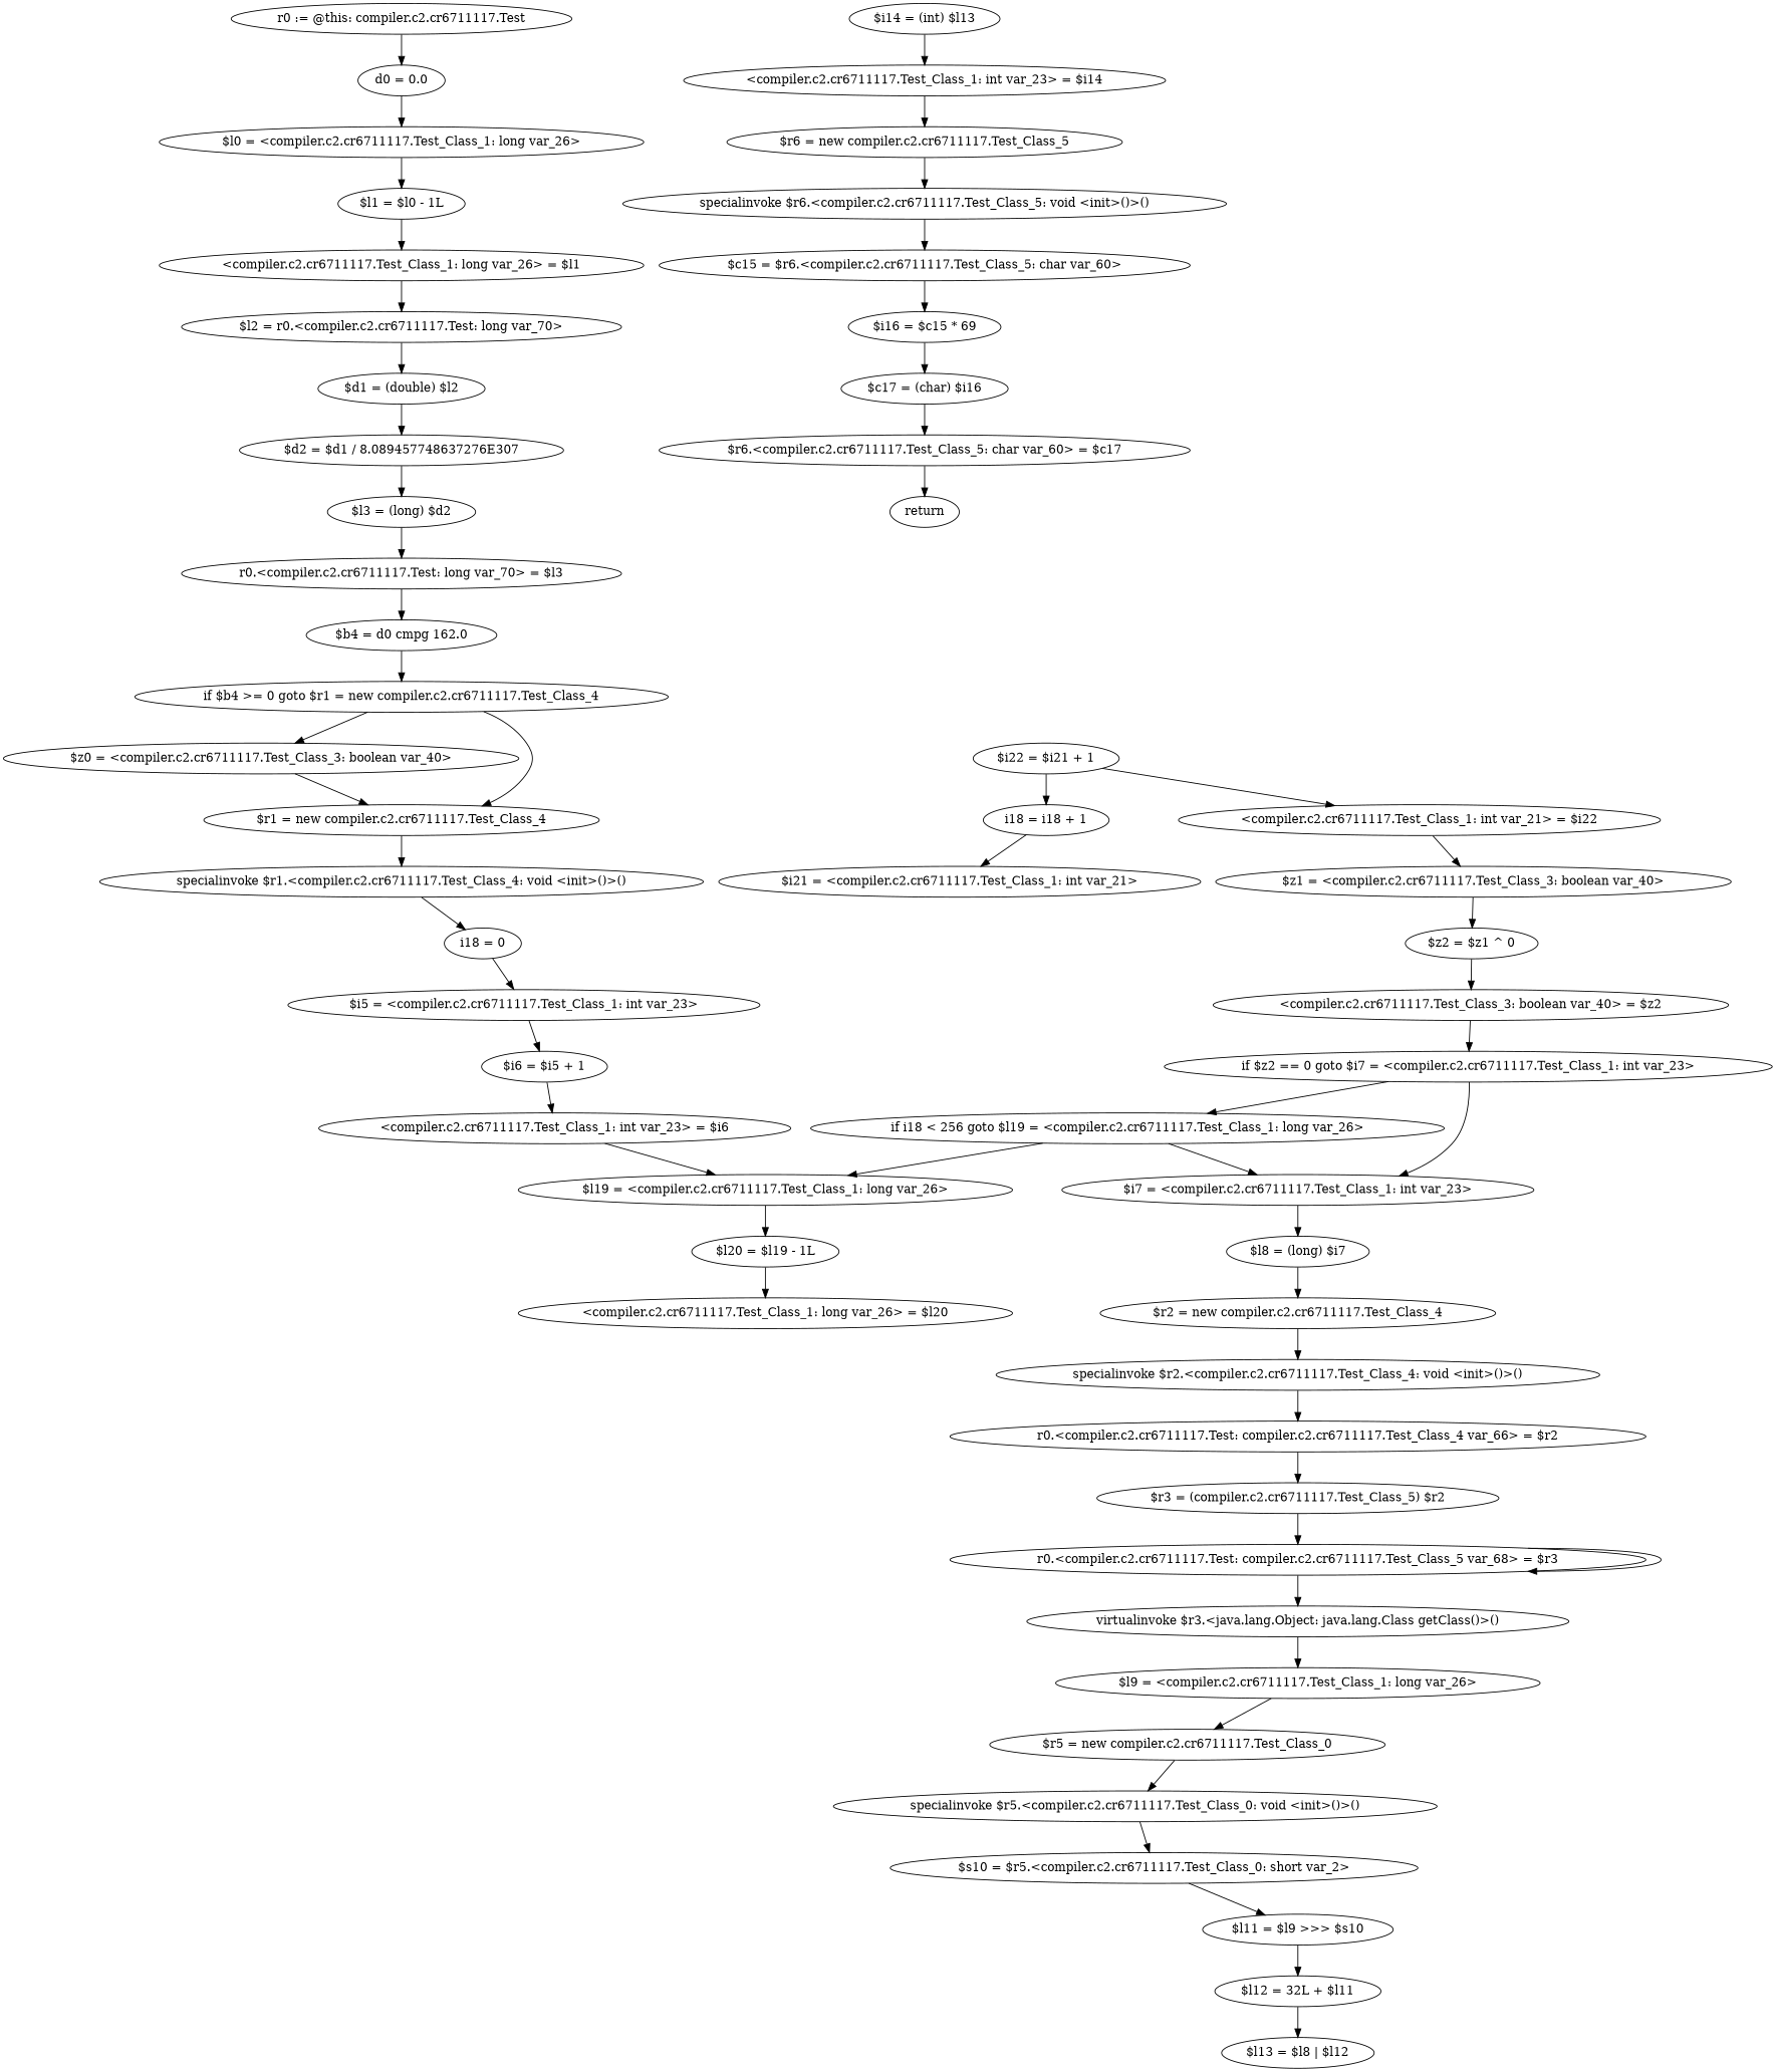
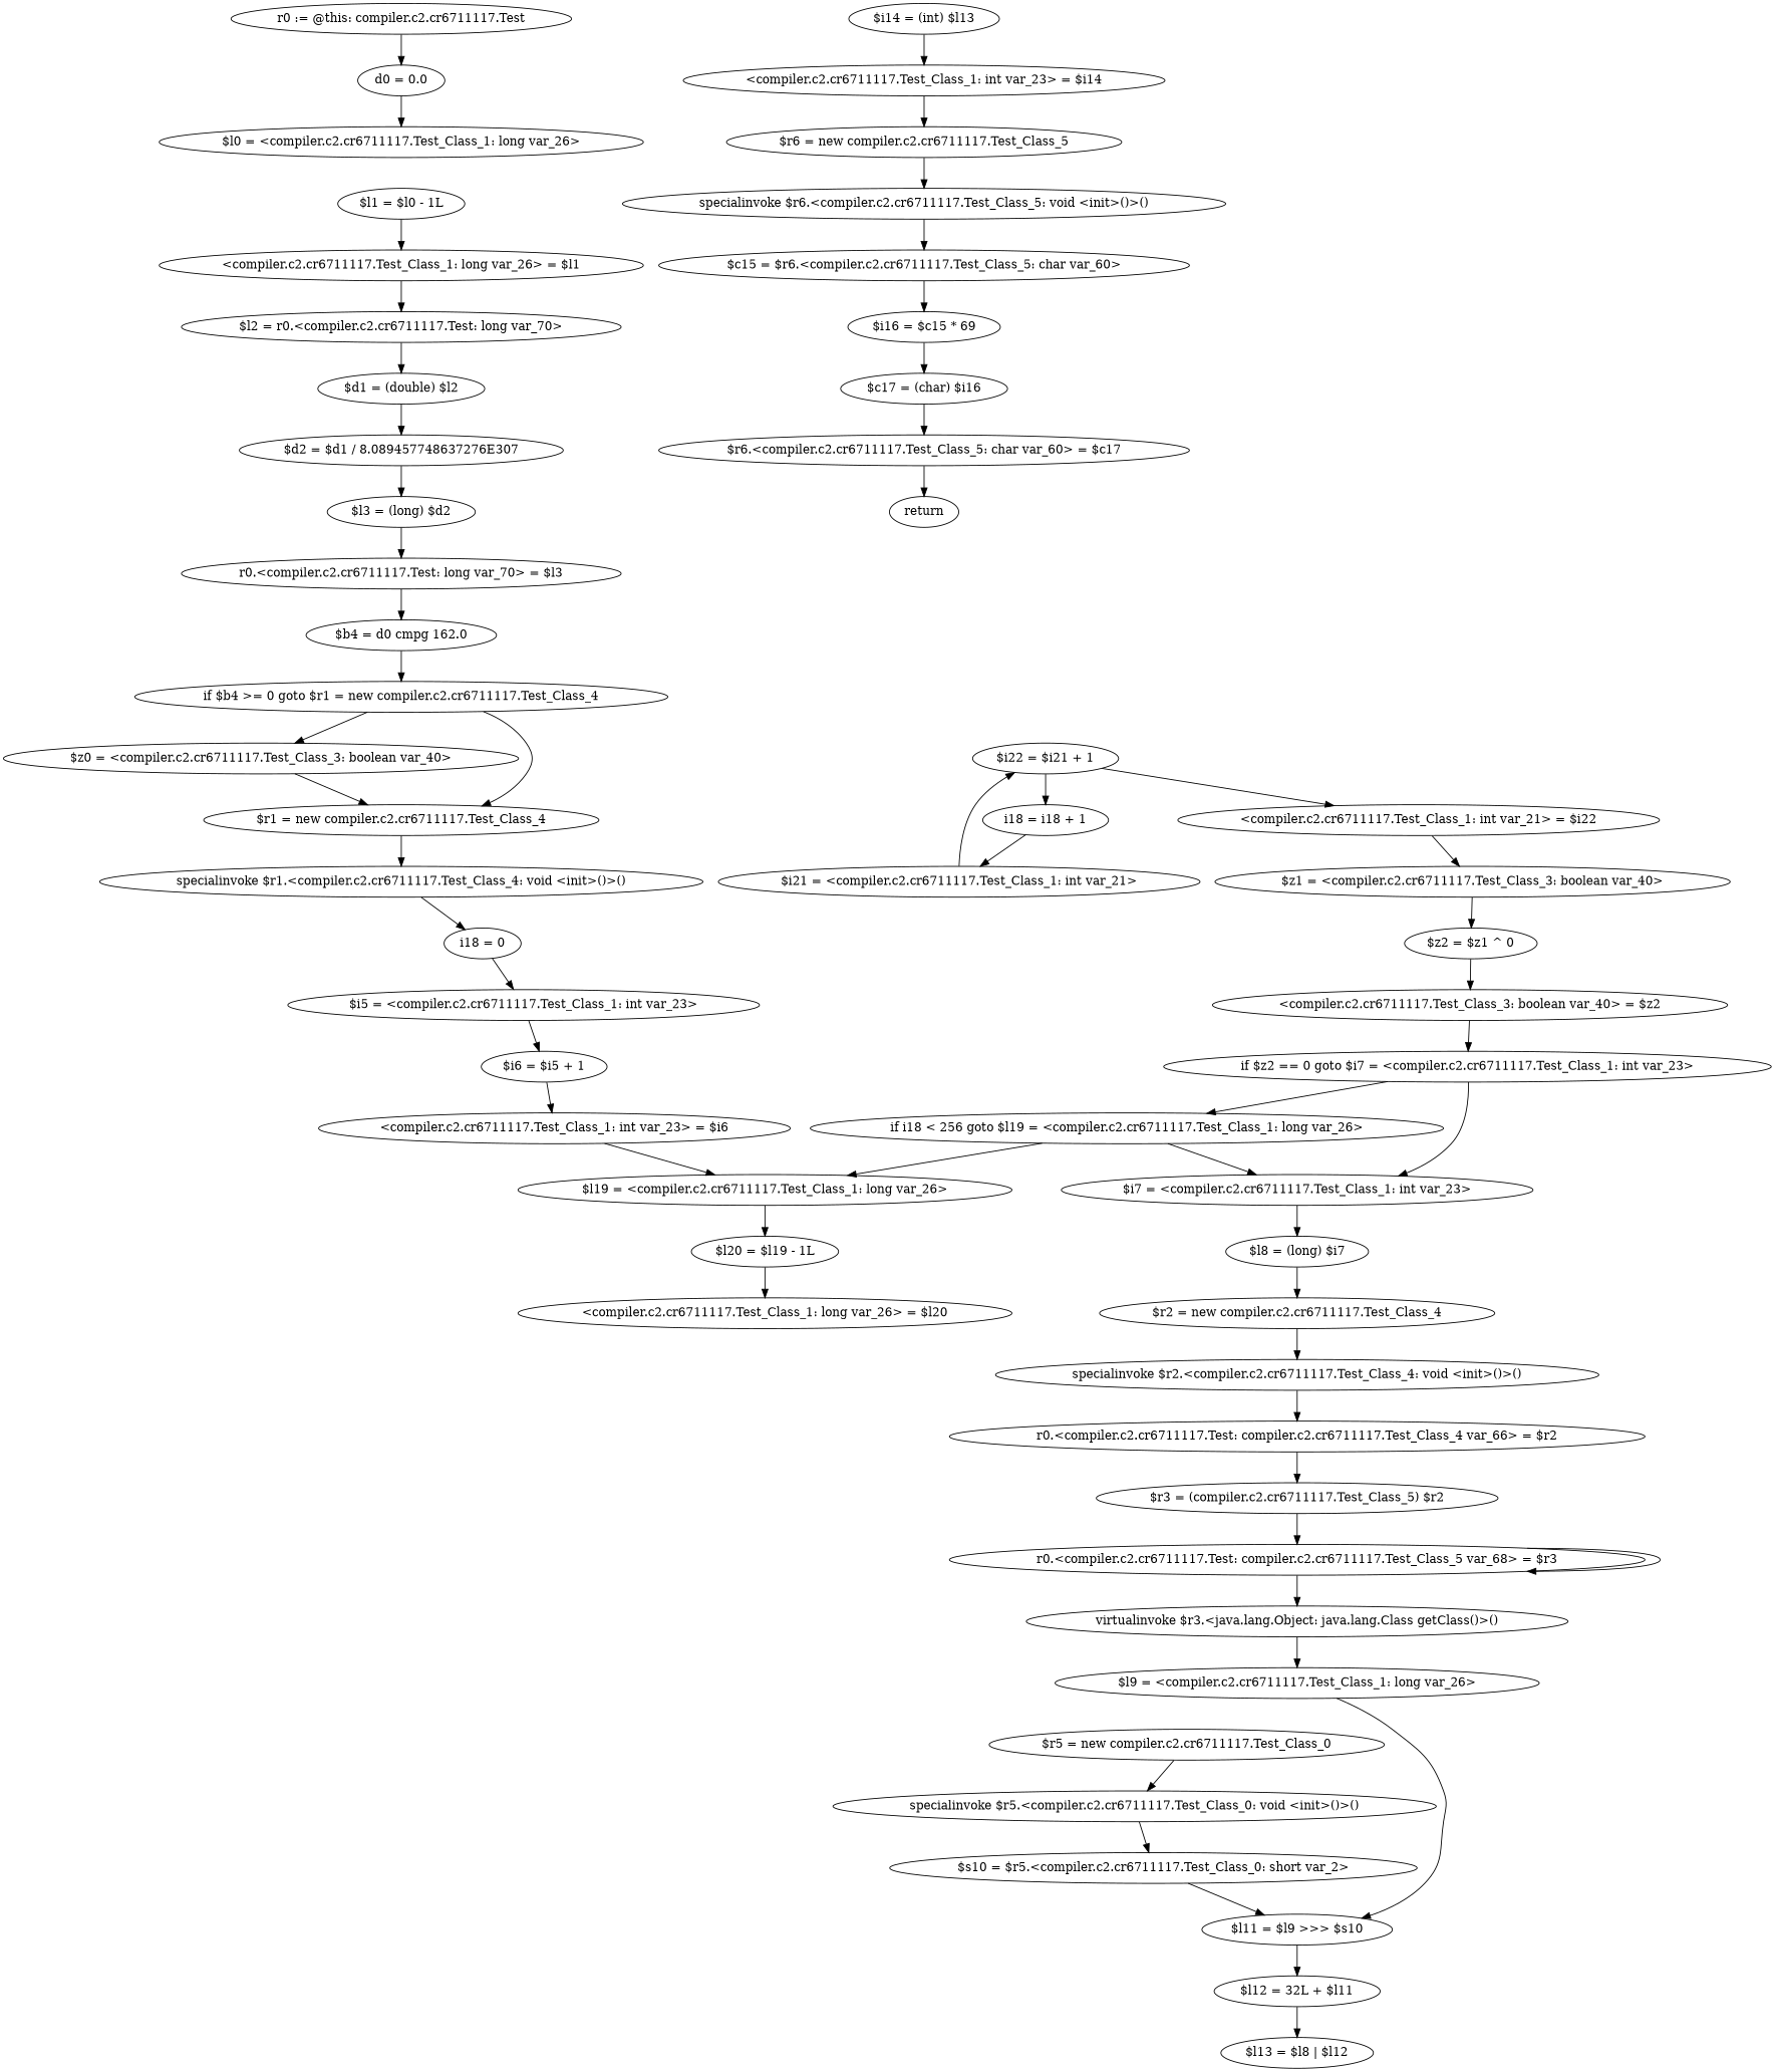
  digraph {
    "r0 := @this: compiler.c2.cr6711117.Test"
    "d0 = 0.0"
    "$l0 = <compiler.c2.cr6711117.Test_Class_1: long var_26>"
    "$l1 = $l0 - 1L"
    "<compiler.c2.cr6711117.Test_Class_1: long var_26> = $l1"
    "$l2 = r0.<compiler.c2.cr6711117.Test: long var_70>"
    "$d1 = (double) $l2"
    "$d2 = $d1 / 8.089457748637276E307"
    "$l3 = (long) $d2"
    "r0.<compiler.c2.cr6711117.Test: long var_70> = $l3"
    "$b4 = d0 cmpg 162.0"
    "if $b4 >= 0 goto $r1 = new compiler.c2.cr6711117.Test_Class_4"
    "$z0 = <compiler.c2.cr6711117.Test_Class_3: boolean var_40>"
    "$r1 = new compiler.c2.cr6711117.Test_Class_4"
    "specialinvoke $r1.<compiler.c2.cr6711117.Test_Class_4: void <init>()>()"
    "i18 = 0"
    "$i5 = <compiler.c2.cr6711117.Test_Class_1: int var_23>"
    "$i6 = $i5 + 1"
    "<compiler.c2.cr6711117.Test_Class_1: int var_23> = $i6"
    "$l19 = <compiler.c2.cr6711117.Test_Class_1: long var_26>"
    "$l20 = $l19 - 1L"
    "<compiler.c2.cr6711117.Test_Class_1: long var_26> = $l20"
    "i18 = i18 + 1"
    "$i21 = <compiler.c2.cr6711117.Test_Class_1: int var_21>"
    "$i22 = $i21 + 1"
    "<compiler.c2.cr6711117.Test_Class_1: int var_21> = $i22"
    "$z1 = <compiler.c2.cr6711117.Test_Class_3: boolean var_40>"
    "$z2 = $z1 ^ 0"
    "<compiler.c2.cr6711117.Test_Class_3: boolean var_40> = $z2"
    "if $z2 == 0 goto $i7 = <compiler.c2.cr6711117.Test_Class_1: int var_23>"
    "if i18 < 256 goto $l19 = <compiler.c2.cr6711117.Test_Class_1: long var_26>"
    "$i7 = <compiler.c2.cr6711117.Test_Class_1: int var_23>"
    "$l8 = (long) $i7"
    "$r2 = new compiler.c2.cr6711117.Test_Class_4"
    "specialinvoke $r2.<compiler.c2.cr6711117.Test_Class_4: void <init>()>()"
    "r0.<compiler.c2.cr6711117.Test: compiler.c2.cr6711117.Test_Class_4 var_66> = $r2"
    "$r3 = (compiler.c2.cr6711117.Test_Class_5) $r2"
    "r0.<compiler.c2.cr6711117.Test: compiler.c2.cr6711117.Test_Class_5 var_68> = $r3"
    "virtualinvoke $r3.<java.lang.Object: java.lang.Class getClass()>()"
    "$l9 = <compiler.c2.cr6711117.Test_Class_1: long var_26>"
    "$r5 = new compiler.c2.cr6711117.Test_Class_0"
    "specialinvoke $r5.<compiler.c2.cr6711117.Test_Class_0: void <init>()>()"
    "$s10 = $r5.<compiler.c2.cr6711117.Test_Class_0: short var_2>"
    "$l11 = $l9 >>> $s10"
    "$l12 = 32L + $l11"
    "$l13 = $l8 | $l12"
    "$i14 = (int) $l13"
    "<compiler.c2.cr6711117.Test_Class_1: int var_23> = $i14"
    "$r6 = new compiler.c2.cr6711117.Test_Class_5"
    "specialinvoke $r6.<compiler.c2.cr6711117.Test_Class_5: void <init>()>()"
    "$c15 = $r6.<compiler.c2.cr6711117.Test_Class_5: char var_60>"
    "$i16 = $c15 * 69"
    "$c17 = (char) $i16"
    "$r6.<compiler.c2.cr6711117.Test_Class_5: char var_60> = $c17"
    return
    "r0 := @this: compiler.c2.cr6711117.Test" -> "d0 = 0.0"
    "d0 = 0.0" -> "$l0 = <compiler.c2.cr6711117.Test_Class_1: long var_26>"
-   "$l0 = <compiler.c2.cr6711117.Test_Class_1: long var_26>" -> "$l1 = $l0 - 1L"
    "$l1 = $l0 - 1L" -> "<compiler.c2.cr6711117.Test_Class_1: long var_26> = $l1"
    "<compiler.c2.cr6711117.Test_Class_1: long var_26> = $l1" -> "$l2 = r0.<compiler.c2.cr6711117.Test: long var_70>"
    "$l2 = r0.<compiler.c2.cr6711117.Test: long var_70>" -> "$d1 = (double) $l2"
    "$d1 = (double) $l2" -> "$d2 = $d1 / 8.089457748637276E307"
    "$d2 = $d1 / 8.089457748637276E307" -> "$l3 = (long) $d2"
    "$l3 = (long) $d2" -> "r0.<compiler.c2.cr6711117.Test: long var_70> = $l3"
    "r0.<compiler.c2.cr6711117.Test: long var_70> = $l3" -> "$b4 = d0 cmpg 162.0"
    "$b4 = d0 cmpg 162.0" -> "if $b4 >= 0 goto $r1 = new compiler.c2.cr6711117.Test_Class_4"
    "if $b4 >= 0 goto $r1 = new compiler.c2.cr6711117.Test_Class_4" -> "$z0 = <compiler.c2.cr6711117.Test_Class_3: boolean var_40>"
    "if $b4 >= 0 goto $r1 = new compiler.c2.cr6711117.Test_Class_4" -> "$r1 = new compiler.c2.cr6711117.Test_Class_4"
    "$z0 = <compiler.c2.cr6711117.Test_Class_3: boolean var_40>" -> "$r1 = new compiler.c2.cr6711117.Test_Class_4"
    "$r1 = new compiler.c2.cr6711117.Test_Class_4" -> "specialinvoke $r1.<compiler.c2.cr6711117.Test_Class_4: void <init>()>()"
    "specialinvoke $r1.<compiler.c2.cr6711117.Test_Class_4: void <init>()>()" -> "i18 = 0"
    "i18 = 0" -> "$i5 = <compiler.c2.cr6711117.Test_Class_1: int var_23>"
    "$i5 = <compiler.c2.cr6711117.Test_Class_1: int var_23>" -> "$i6 = $i5 + 1"
    "$i6 = $i5 + 1" -> "<compiler.c2.cr6711117.Test_Class_1: int var_23> = $i6"
    "<compiler.c2.cr6711117.Test_Class_1: int var_23> = $i6" -> "$l19 = <compiler.c2.cr6711117.Test_Class_1: long var_26>"
    "$l19 = <compiler.c2.cr6711117.Test_Class_1: long var_26>" -> "$l20 = $l19 - 1L"
    "$l20 = $l19 - 1L" -> "<compiler.c2.cr6711117.Test_Class_1: long var_26> = $l20"
    "i18 = i18 + 1" -> "$i21 = <compiler.c2.cr6711117.Test_Class_1: int var_21>"
+   "$i21 = <compiler.c2.cr6711117.Test_Class_1: int var_21>" -> "$i22 = $i21 + 1"
    "$i22 = $i21 + 1" -> "i18 = i18 + 1"
    "$i22 = $i21 + 1" -> "<compiler.c2.cr6711117.Test_Class_1: int var_21> = $i22"
    "<compiler.c2.cr6711117.Test_Class_1: int var_21> = $i22" -> "$z1 = <compiler.c2.cr6711117.Test_Class_3: boolean var_40>"
    "$z1 = <compiler.c2.cr6711117.Test_Class_3: boolean var_40>" -> "$z2 = $z1 ^ 0"
    "$z2 = $z1 ^ 0" -> "<compiler.c2.cr6711117.Test_Class_3: boolean var_40> = $z2"
    "<compiler.c2.cr6711117.Test_Class_3: boolean var_40> = $z2" -> "if $z2 == 0 goto $i7 = <compiler.c2.cr6711117.Test_Class_1: int var_23>"
    "if $z2 == 0 goto $i7 = <compiler.c2.cr6711117.Test_Class_1: int var_23>" -> "if i18 < 256 goto $l19 = <compiler.c2.cr6711117.Test_Class_1: long var_26>"
    "if $z2 == 0 goto $i7 = <compiler.c2.cr6711117.Test_Class_1: int var_23>" -> "$i7 = <compiler.c2.cr6711117.Test_Class_1: int var_23>"
    "if i18 < 256 goto $l19 = <compiler.c2.cr6711117.Test_Class_1: long var_26>" -> "$l19 = <compiler.c2.cr6711117.Test_Class_1: long var_26>"
    "if i18 < 256 goto $l19 = <compiler.c2.cr6711117.Test_Class_1: long var_26>" -> "$i7 = <compiler.c2.cr6711117.Test_Class_1: int var_23>"
    "$i7 = <compiler.c2.cr6711117.Test_Class_1: int var_23>" -> "$l8 = (long) $i7"
    "$l8 = (long) $i7" -> "$r2 = new compiler.c2.cr6711117.Test_Class_4"
    "$r2 = new compiler.c2.cr6711117.Test_Class_4" -> "specialinvoke $r2.<compiler.c2.cr6711117.Test_Class_4: void <init>()>()"
    "specialinvoke $r2.<compiler.c2.cr6711117.Test_Class_4: void <init>()>()" -> "r0.<compiler.c2.cr6711117.Test: compiler.c2.cr6711117.Test_Class_4 var_66> = $r2"
    "r0.<compiler.c2.cr6711117.Test: compiler.c2.cr6711117.Test_Class_4 var_66> = $r2" -> "$r3 = (compiler.c2.cr6711117.Test_Class_5) $r2"
    "$r3 = (compiler.c2.cr6711117.Test_Class_5) $r2" -> "r0.<compiler.c2.cr6711117.Test: compiler.c2.cr6711117.Test_Class_5 var_68> = $r3"
    "r0.<compiler.c2.cr6711117.Test: compiler.c2.cr6711117.Test_Class_5 var_68> = $r3" -> "r0.<compiler.c2.cr6711117.Test: compiler.c2.cr6711117.Test_Class_5 var_68> = $r3"
    "r0.<compiler.c2.cr6711117.Test: compiler.c2.cr6711117.Test_Class_5 var_68> = $r3" -> "virtualinvoke $r3.<java.lang.Object: java.lang.Class getClass()>()"
    "virtualinvoke $r3.<java.lang.Object: java.lang.Class getClass()>()" -> "$l9 = <compiler.c2.cr6711117.Test_Class_1: long var_26>"
-   "$l9 = <compiler.c2.cr6711117.Test_Class_1: long var_26>" -> "$r5 = new compiler.c2.cr6711117.Test_Class_0"
+   "$l9 = <compiler.c2.cr6711117.Test_Class_1: long var_26>" -> "$l11 = $l9 >>> $s10"
    "$r5 = new compiler.c2.cr6711117.Test_Class_0" -> "specialinvoke $r5.<compiler.c2.cr6711117.Test_Class_0: void <init>()>()"
    "specialinvoke $r5.<compiler.c2.cr6711117.Test_Class_0: void <init>()>()" -> "$s10 = $r5.<compiler.c2.cr6711117.Test_Class_0: short var_2>"
    "$s10 = $r5.<compiler.c2.cr6711117.Test_Class_0: short var_2>" -> "$l11 = $l9 >>> $s10"
    "$l11 = $l9 >>> $s10" -> "$l12 = 32L + $l11"
    "$l12 = 32L + $l11" -> "$l13 = $l8 | $l12"
    "$i14 = (int) $l13" -> "<compiler.c2.cr6711117.Test_Class_1: int var_23> = $i14"
    "<compiler.c2.cr6711117.Test_Class_1: int var_23> = $i14" -> "$r6 = new compiler.c2.cr6711117.Test_Class_5"
    "$r6 = new compiler.c2.cr6711117.Test_Class_5" -> "specialinvoke $r6.<compiler.c2.cr6711117.Test_Class_5: void <init>()>()"
    "specialinvoke $r6.<compiler.c2.cr6711117.Test_Class_5: void <init>()>()" -> "$c15 = $r6.<compiler.c2.cr6711117.Test_Class_5: char var_60>"
    "$c15 = $r6.<compiler.c2.cr6711117.Test_Class_5: char var_60>" -> "$i16 = $c15 * 69"
    "$i16 = $c15 * 69" -> "$c17 = (char) $i16"
    "$c17 = (char) $i16" -> "$r6.<compiler.c2.cr6711117.Test_Class_5: char var_60> = $c17"
    "$r6.<compiler.c2.cr6711117.Test_Class_5: char var_60> = $c17" -> return
  }
